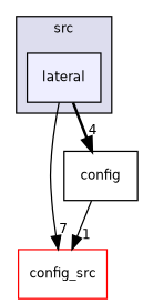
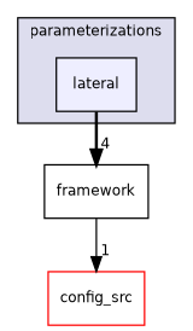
  digraph {
    compound=true
    node [fontname=Helvetica fontsize=10 shape=box style=filled]
    edge [labeldistance=1.5 labelfontname=Helvetica labelfontsize=10 style=solid]
    n1 [fillcolor="#eeeeff" label=lateral pencolor=black]
    n2 [color=red fillcolor=white label=config_src]
-   n3 [label=config style=""]
+   n3 [label=framework style=""]
    subgraph cluster_1 {
      bgcolor="#ddddee"
      fontname=Helvetica
      fontsize=10
-     label=src
+     label=parameterizations
      pencolor=black
      n1
    }
-   n1 -> n2 [headlabel=7]
    n1 -> n3 [headlabel=4 style=bold]
    n3 -> n2 [headlabel=1]
  }
